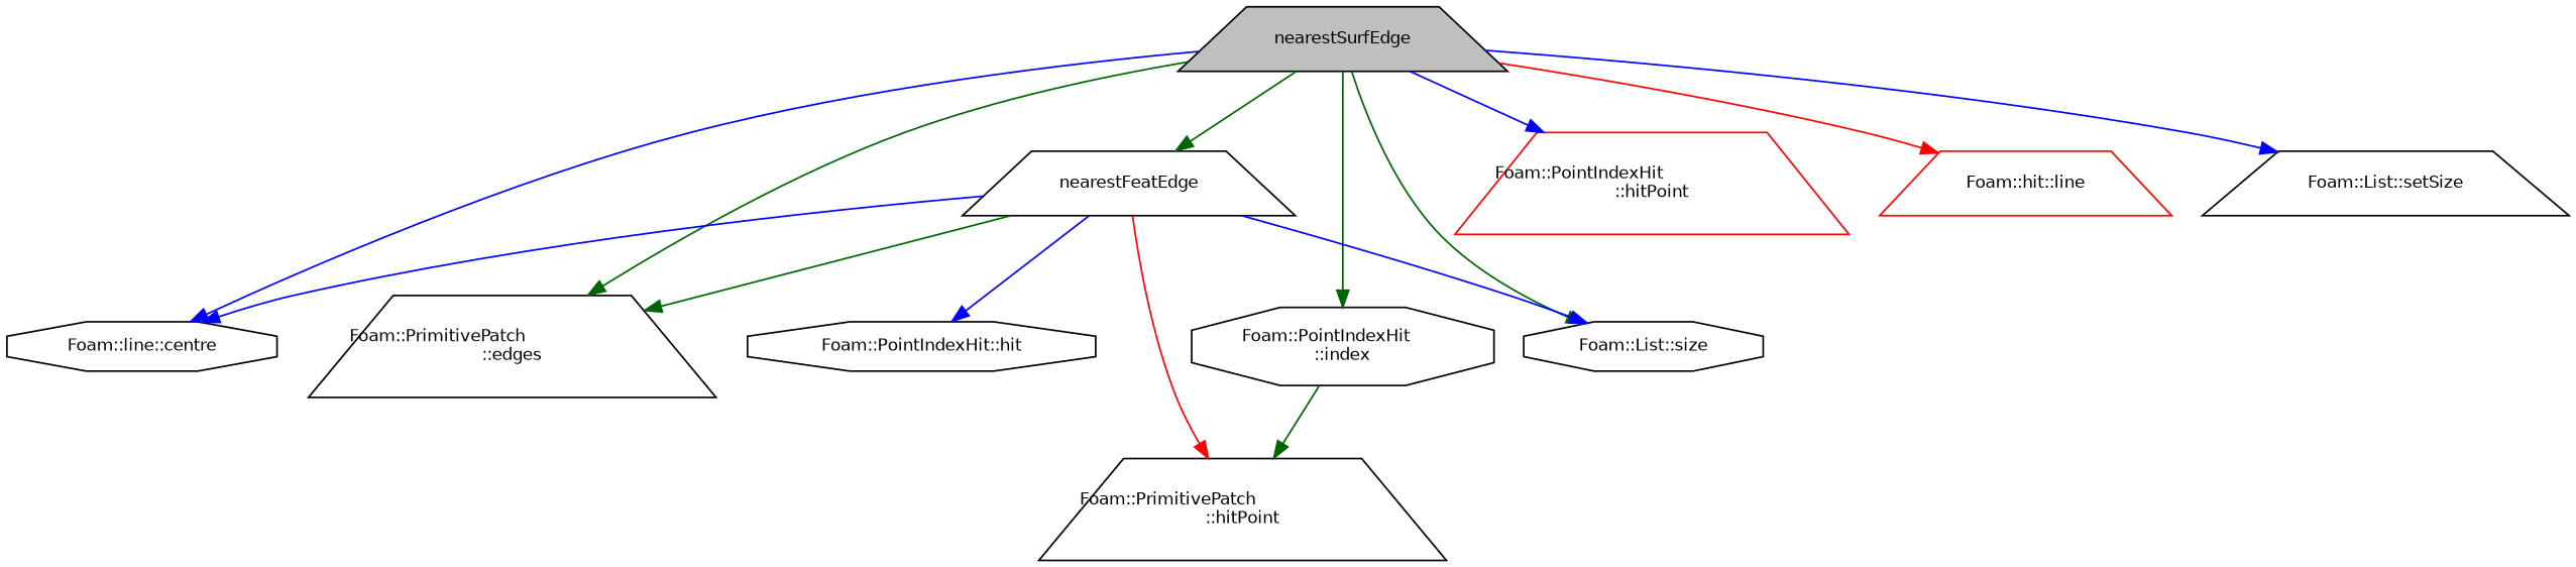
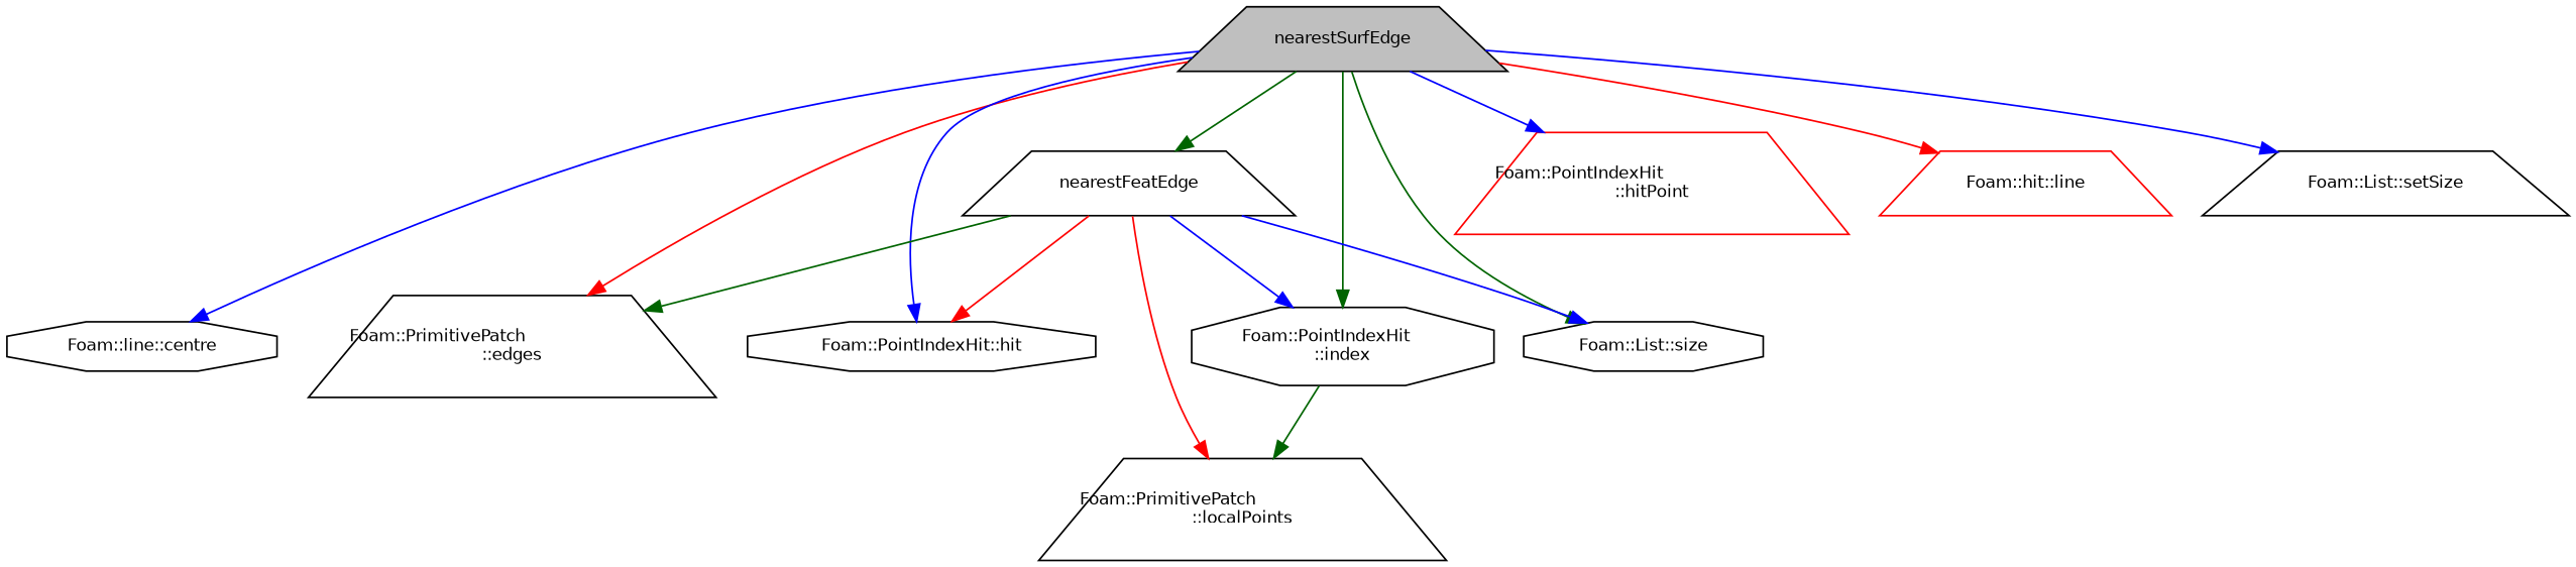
  digraph {
    rankdir=TB
    node [color=black fontname=Helvetica fontsize=10 shape=trapezium]
    edge [color=blue fontname=Helvetica fontsize=10 labelfontname=Helvetica labelfontsize=10 style=solid]
    n1 [fillcolor=grey75 fontcolor=black height=0.2 label=nearestSurfEdge style=filled width=0.4]
    n2 [height=0.2 label="Foam::line::centre" shape=octagon width=0.4]
    n3 [height=0.2 label="Foam::PrimitivePatch\l::edges" width=0.4]
    n4 [height=0.2 label="Foam::PointIndexHit::hit" shape=octagon width=0.4]
    n5 [color=red height=0.2 label="Foam::PointIndexHit\l::hitPoint" width=0.4]
    n6 [height=0.2 label="Foam::PointIndexHit\l::index" shape=octagon width=0.4]
    n7 [color=red height=0.2 label="Foam::hit::line" width=0.4]
    n8 [height=0.2 label=nearestFeatEdge width=0.4]
    n9 [height=0.2 label="Foam::List::size" shape=octagon width=0.4]
    n10 [height=0.2 label="Foam::List::setSize" width=0.4]
-   n11 [height=0.2 label="Foam::PrimitivePatch\l::hitPoint" width=0.4]
+   n11 [height=0.2 label="Foam::PrimitivePatch\l::localPoints" width=0.4]
    n1 -> n2
-   n1 -> n3 [color=darkgreen]
+   n1 -> n3 [color=red]
+   n1 -> n4
    n1 -> n5
    n1 -> n6 [color=darkgreen]
    n1 -> n7 [color=red]
    n1 -> n8 [color=darkgreen]
    n1 -> n9 [color=darkgreen]
    n1 -> n10
    n6 -> n11 [color=darkgreen]
    n8 -> n3 [color=darkgreen]
-   n8 -> n4
-   n8 -> n2
+   n8 -> n4 [color=red]
+   n8 -> n6
    n8 -> n9
    n8 -> n11 [color=red]
  }
